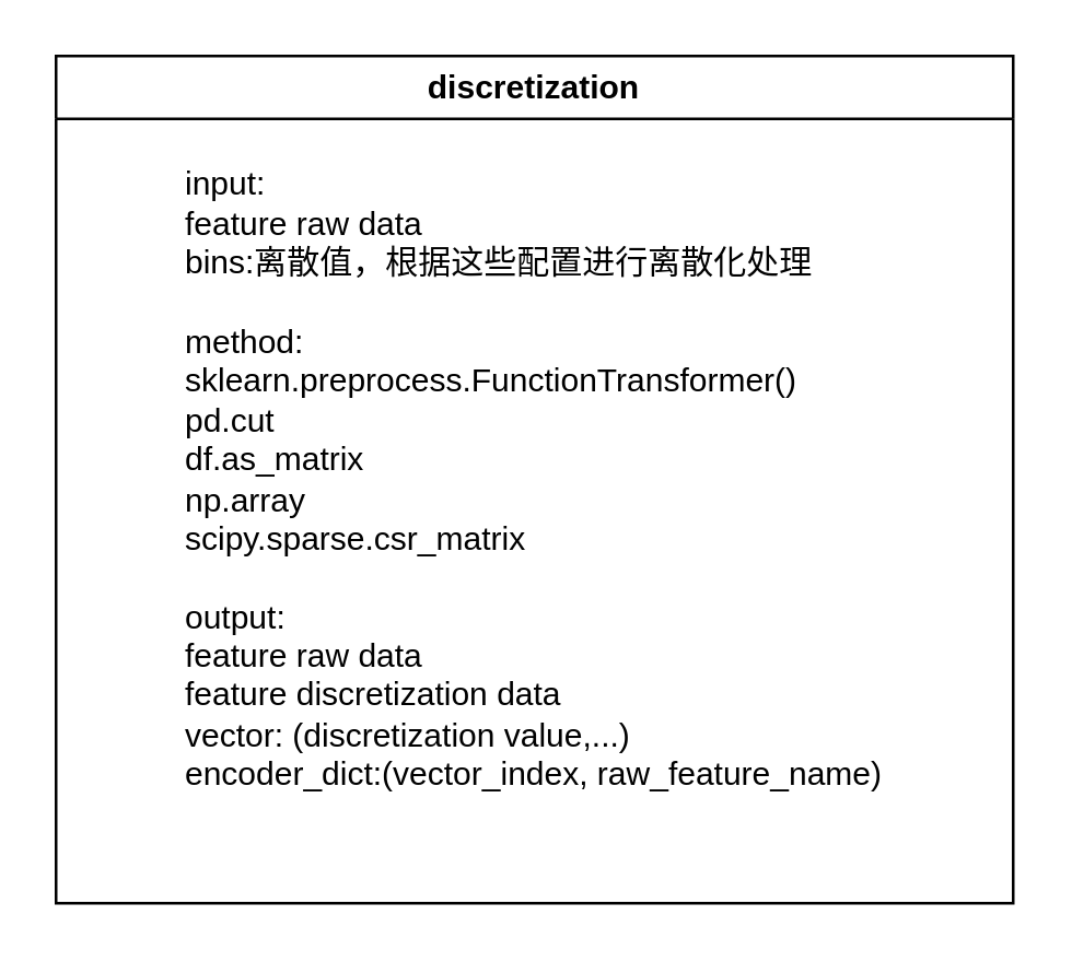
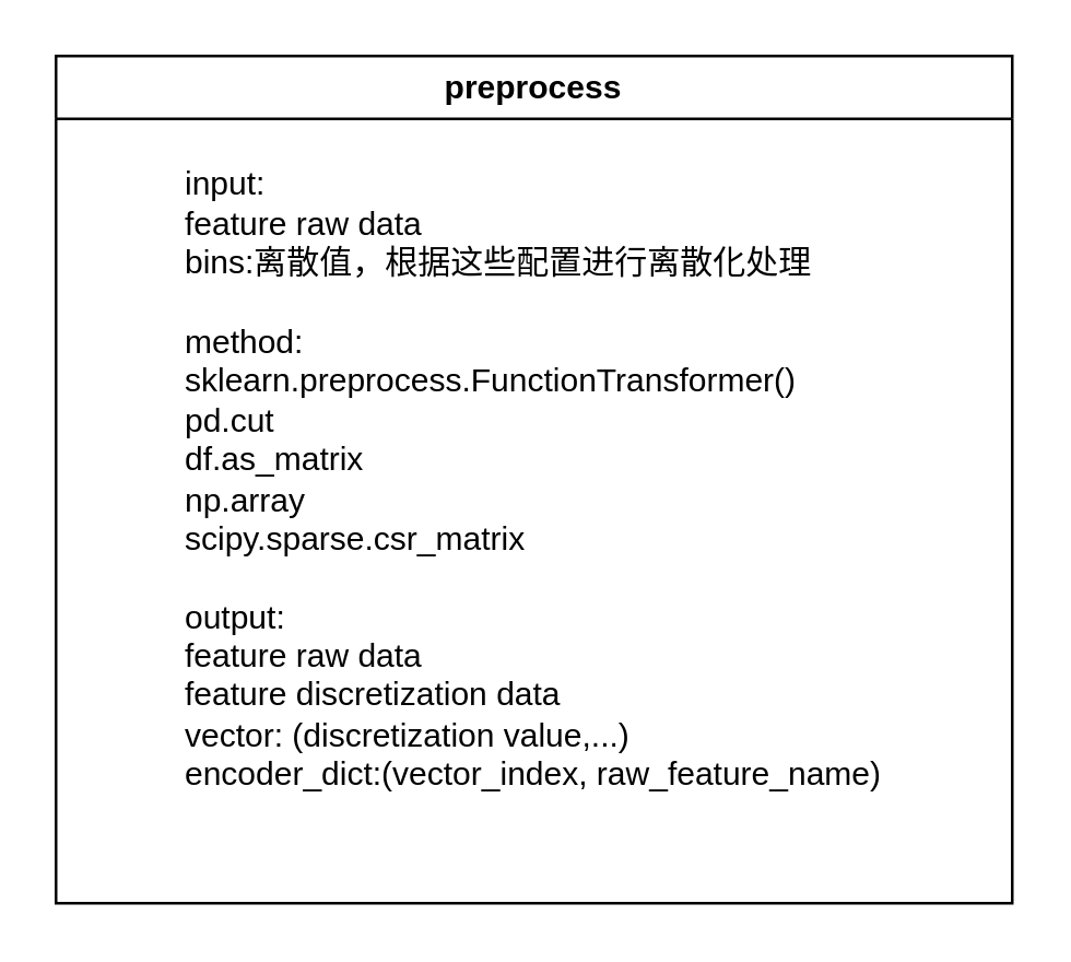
  <mxCell id="0" />
  <mxCell id="1" parent="0" />
- <mxCell id="2" value="discretization" style="swimlane;whiteSpace=wrap;html=1;" vertex="1" parent="1"><mxGeometry x="20" y="20" width="350" height="310" as="geometry" /></mxCell>
+ <mxCell id="2" value="preprocess" style="swimlane;whiteSpace=wrap;html=1;" vertex="1" parent="1"><mxGeometry x="20" y="20" width="350" height="310" as="geometry" /></mxCell>
  <mxCell id="3" value="&lt;div style=&quot;text-align: justify;&quot;&gt;input:&amp;nbsp;&lt;/div&gt;&lt;div style=&quot;text-align: justify;&quot;&gt;feature raw data&lt;/div&gt;&lt;div style=&quot;text-align: justify;&quot;&gt;bins:离散值，根据这些配置进行离散化处理&lt;/div&gt;&lt;div style=&quot;text-align: justify;&quot;&gt;&lt;br&gt;&lt;/div&gt;&lt;div style=&quot;text-align: justify;&quot;&gt;method:&lt;/div&gt;&lt;div style=&quot;text-align: justify;&quot;&gt;sklearn.preprocess.FunctionTransformer()&lt;/div&gt;&lt;div style=&quot;text-align: justify;&quot;&gt;pd.cut&lt;/div&gt;&lt;div style=&quot;text-align: justify;&quot;&gt;df.as_matrix&lt;/div&gt;&lt;div style=&quot;text-align: justify;&quot;&gt;np.array&lt;/div&gt;&lt;div style=&quot;text-align: justify;&quot;&gt;scipy.sparse.csr_matrix&lt;/div&gt;&lt;div style=&quot;text-align: justify;&quot;&gt;&lt;br&gt;&lt;/div&gt;&lt;div style=&quot;text-align: justify;&quot;&gt;output:&lt;/div&gt;&lt;div style=&quot;text-align: justify;&quot;&gt;feature raw data&lt;/div&gt;&lt;div style=&quot;text-align: justify;&quot;&gt;feature discretization data&lt;/div&gt;&lt;div style=&quot;text-align: justify;&quot;&gt;vector: (discretization value,...)&lt;/div&gt;&lt;div style=&quot;text-align: justify;&quot;&gt;encoder_dict:(vector_index, raw_feature_name)&lt;/div&gt;" style="text;html=1;strokeColor=none;fillColor=none;align=center;verticalAlign=middle;whiteSpace=wrap;rounded=0;" vertex="1" parent="2"><mxGeometry x="35" y="35" width="280" height="240" as="geometry" /></mxCell>
